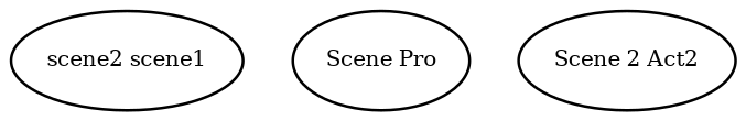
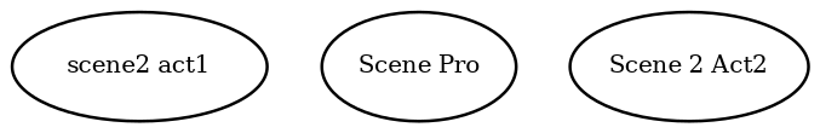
  digraph {
    node [fontsize=8]
-   n1 [label="scene2 scene1"]
+   n1 [label="scene2 act1"]
    n2 [label="Scene Pro"]
    n3 [label="Scene 2 Act2"]
  }
